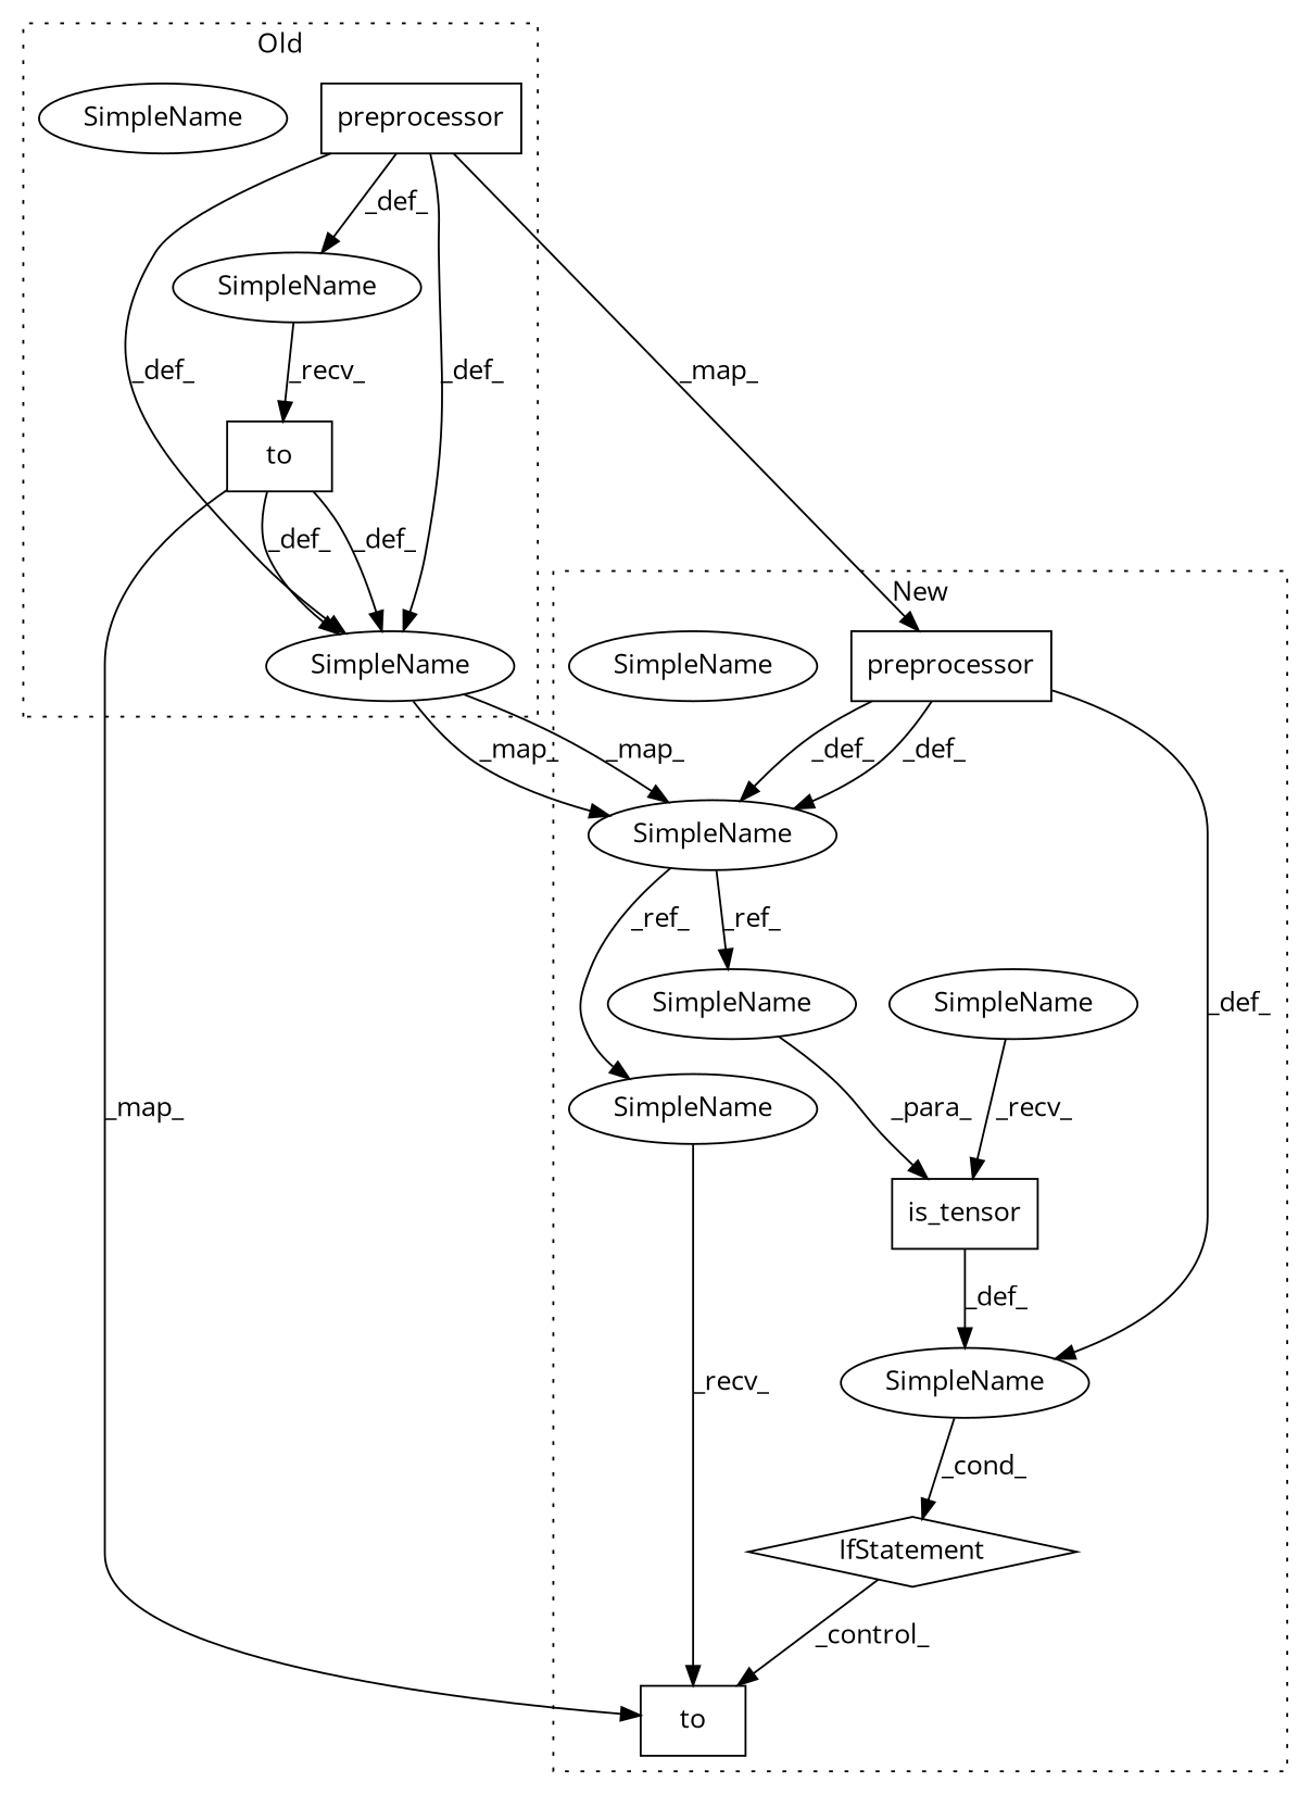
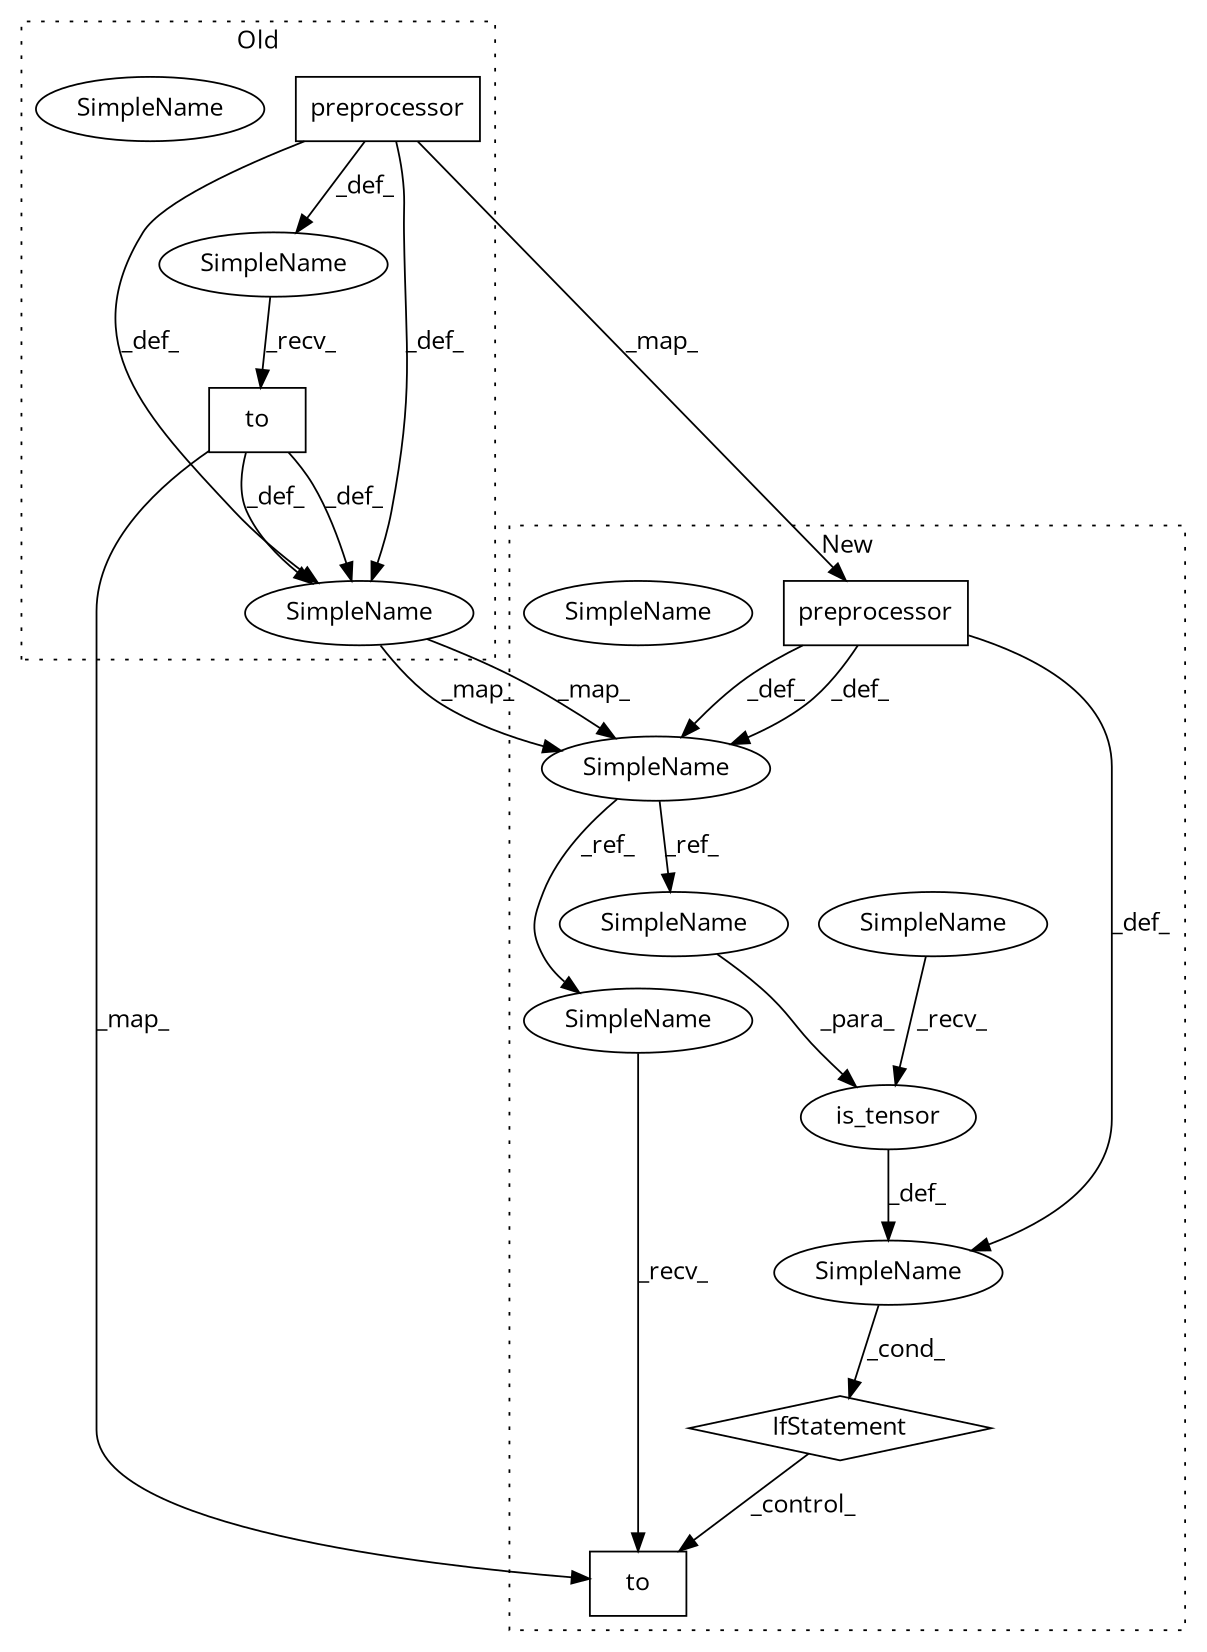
  digraph {
    fontname="Open Sans"
    node [a=42 l=6 shape=ellipse fontname="Open Sans"]
    edge [fontname="Open Sans"]
    n1 [a=32 l="13,1" label=preprocessor s="2949,2968" shape=box]
    n2 [a=32 l="3,1" label=to s="2970,2984" shape=box]
    n3 [label=SimpleName s=2937]
    n4 [label=SimpleName s=2937]
    n5 [label=SimpleName l=""]
    n6 [a=32 l="13,1" label=preprocessor s="3047,3066" shape=box]
    n7 [a=25 l="4,2" label=IfStatement s="3075,3102" shape=diamond]
    n8 [a=32 l="3,1" label=to s="3128,3142" shape=box]
-   n9 [a=32 l="10,1" label=is_tensor s="3085,3101" shape=box]
+   n9 [a=32 l="10,1" label=is_tensor s="3085,3101"]
    n10 [label=SimpleName s=3035]
    n11 [label=SimpleName s=3035]
    n12 [label=SimpleName l=""]
    n13 [l=5 label=SimpleName s=3079]
    n14 [label=SimpleName s=3121]
    n15 [label=SimpleName s=3095]
    subgraph cluster_1 {
      label=Old
      style=dotted
      n1
      n2
      n3
      n4
      n5
    }
    subgraph cluster_2 {
      label=New
      style=dotted
      n6
      n7
      n8
      n9
      n10
      n11
      n12
      n13
      n14
      n15
    }
    n1 -> n4 [label=_def_]
    n1 -> n4 [label=_def_]
    n1 -> n5 [label=_def_]
    n1 -> n6 [label=_map_]
    n2 -> n4 [label=_def_]
    n2 -> n4 [label=_def_]
    n2 -> n8 [label=_map_]
    n4 -> n11 [label=_map_]
    n4 -> n11 [label=_map_]
    n5 -> n2 [label=_recv_]
    n6 -> n11 [label=_def_]
    n6 -> n11 [label=_def_]
    n6 -> n12 [label=_def_]
    n7 -> n8 [label=_control_]
    n9 -> n12 [label=_def_]
    n11 -> n14 [label=_ref_]
    n11 -> n15 [label=_ref_]
    n12 -> n7 [label=_cond_]
    n13 -> n9 [label=_recv_]
    n14 -> n8 [label=_recv_]
    n15 -> n9 [label=_para_]
  }
